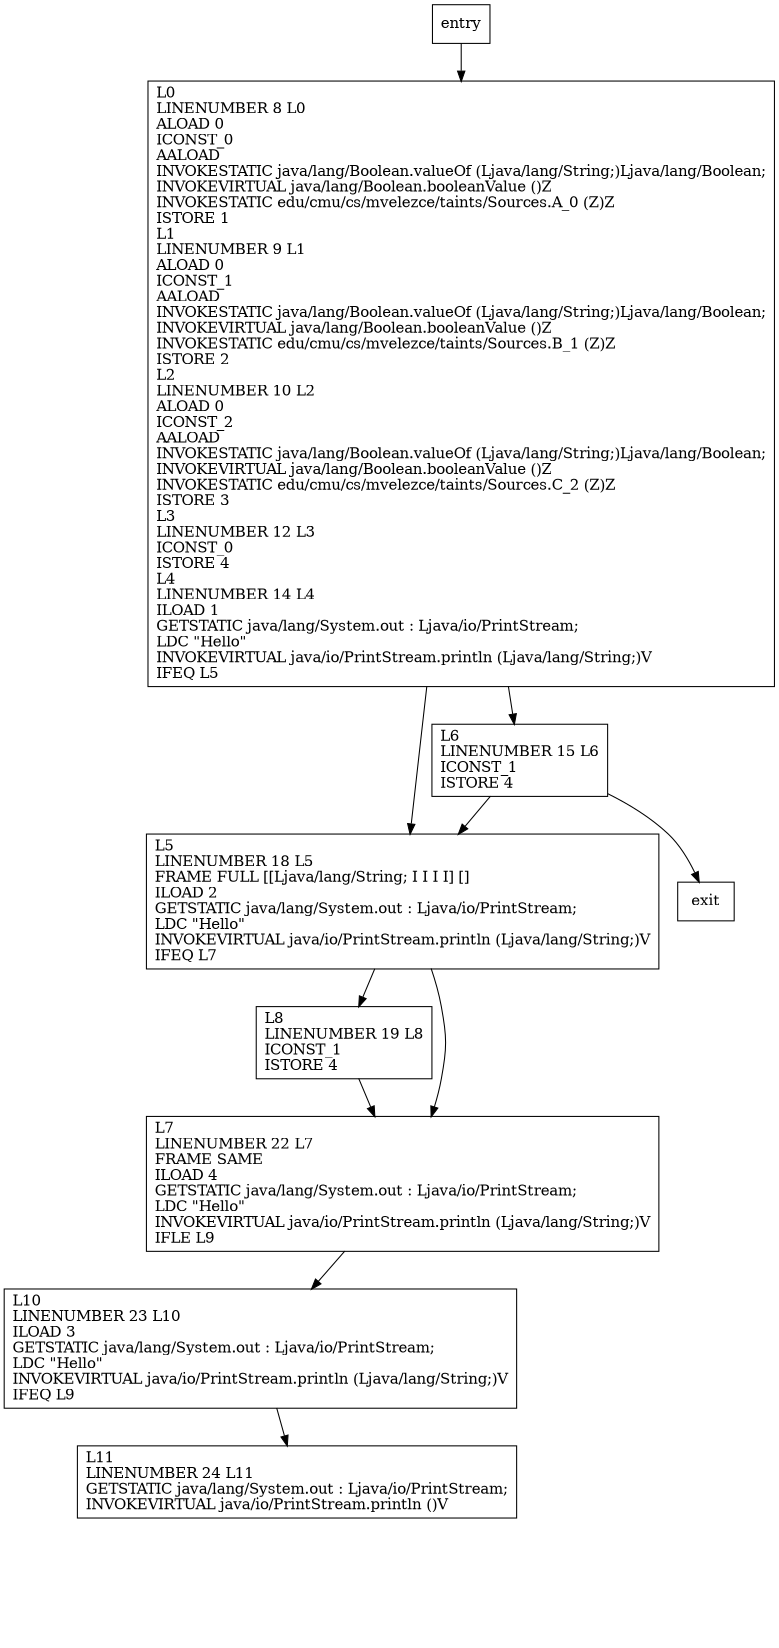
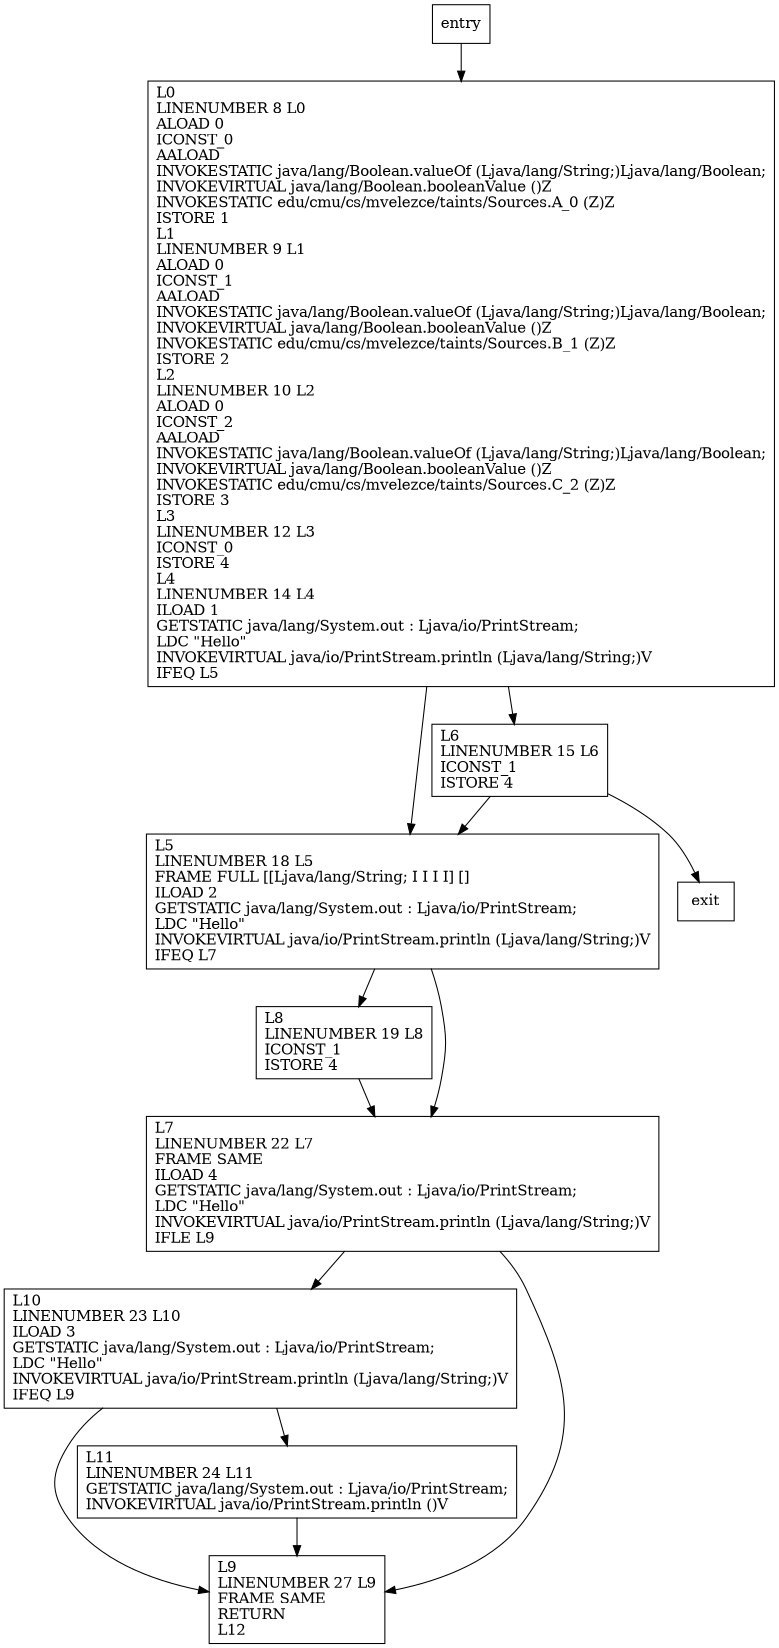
  digraph {
    node [shape=record]
    n1 [label="L5\lLINENUMBER 18 L5\lFRAME FULL [[Ljava/lang/String; I I I I] []\lILOAD 2\lGETSTATIC java/lang/System.out : Ljava/io/PrintStream;\lLDC \"Hello\"\lINVOKEVIRTUAL java/io/PrintStream.println (Ljava/lang/String;)V\lIFEQ L7\l"]
    n2 [label="L8\lLINENUMBER 19 L8\lICONST_1\lISTORE 4\l"]
    n3 [label="L7\lLINENUMBER 22 L7\lFRAME SAME\lILOAD 4\lGETSTATIC java/lang/System.out : Ljava/io/PrintStream;\lLDC \"Hello\"\lINVOKEVIRTUAL java/io/PrintStream.println (Ljava/lang/String;)V\lIFLE L9\l"]
    n4 [label="L10\lLINENUMBER 23 L10\lILOAD 3\lGETSTATIC java/lang/System.out : Ljava/io/PrintStream;\lLDC \"Hello\"\lINVOKEVIRTUAL java/io/PrintStream.println (Ljava/lang/String;)V\lIFEQ L9\l"]
+   n5 [label="L9\lLINENUMBER 27 L9\lFRAME SAME\lRETURN\lL12\l"]
    n6 [label="L0\lLINENUMBER 8 L0\lALOAD 0\lICONST_0\lAALOAD\lINVOKESTATIC java/lang/Boolean.valueOf (Ljava/lang/String;)Ljava/lang/Boolean;\lINVOKEVIRTUAL java/lang/Boolean.booleanValue ()Z\lINVOKESTATIC edu/cmu/cs/mvelezce/taints/Sources.A_0 (Z)Z\lISTORE 1\lL1\lLINENUMBER 9 L1\lALOAD 0\lICONST_1\lAALOAD\lINVOKESTATIC java/lang/Boolean.valueOf (Ljava/lang/String;)Ljava/lang/Boolean;\lINVOKEVIRTUAL java/lang/Boolean.booleanValue ()Z\lINVOKESTATIC edu/cmu/cs/mvelezce/taints/Sources.B_1 (Z)Z\lISTORE 2\lL2\lLINENUMBER 10 L2\lALOAD 0\lICONST_2\lAALOAD\lINVOKESTATIC java/lang/Boolean.valueOf (Ljava/lang/String;)Ljava/lang/Boolean;\lINVOKEVIRTUAL java/lang/Boolean.booleanValue ()Z\lINVOKESTATIC edu/cmu/cs/mvelezce/taints/Sources.C_2 (Z)Z\lISTORE 3\lL3\lLINENUMBER 12 L3\lICONST_0\lISTORE 4\lL4\lLINENUMBER 14 L4\lILOAD 1\lGETSTATIC java/lang/System.out : Ljava/io/PrintStream;\lLDC \"Hello\"\lINVOKEVIRTUAL java/io/PrintStream.println (Ljava/lang/String;)V\lIFEQ L5\l"]
    n7 [label="L6\lLINENUMBER 15 L6\lICONST_1\lISTORE 4\l"]
    exit
    n9 [label="L11\lLINENUMBER 24 L11\lGETSTATIC java/lang/System.out : Ljava/io/PrintStream;\lINVOKEVIRTUAL java/io/PrintStream.println ()V\l"]
    entry
    n1 -> n2
    n1 -> n3
    n2 -> n3
    n3 -> n4
+   n3 -> n5
+   n4 -> n5
    n4 -> n9
    n6 -> n1
    n6 -> n7
    n7 -> n1
    n7 -> exit
+   n9 -> n5
    entry -> n6
  }
